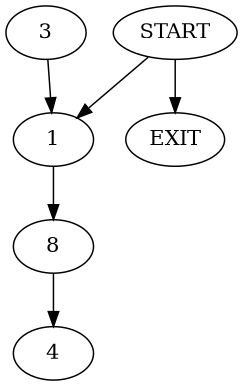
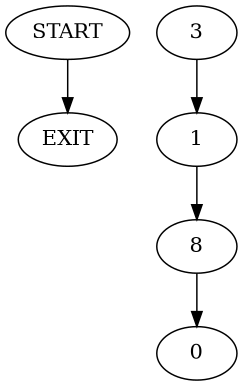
  digraph {
    n1 [label=START]
    1
    n3 [label=EXIT]
    n4 [label=8]
-   4
+   4 [label=0]
    3
-   n1 -> 1
    n1 -> n3
    1 -> n4
    n4 -> 4
    3 -> 1
  }
